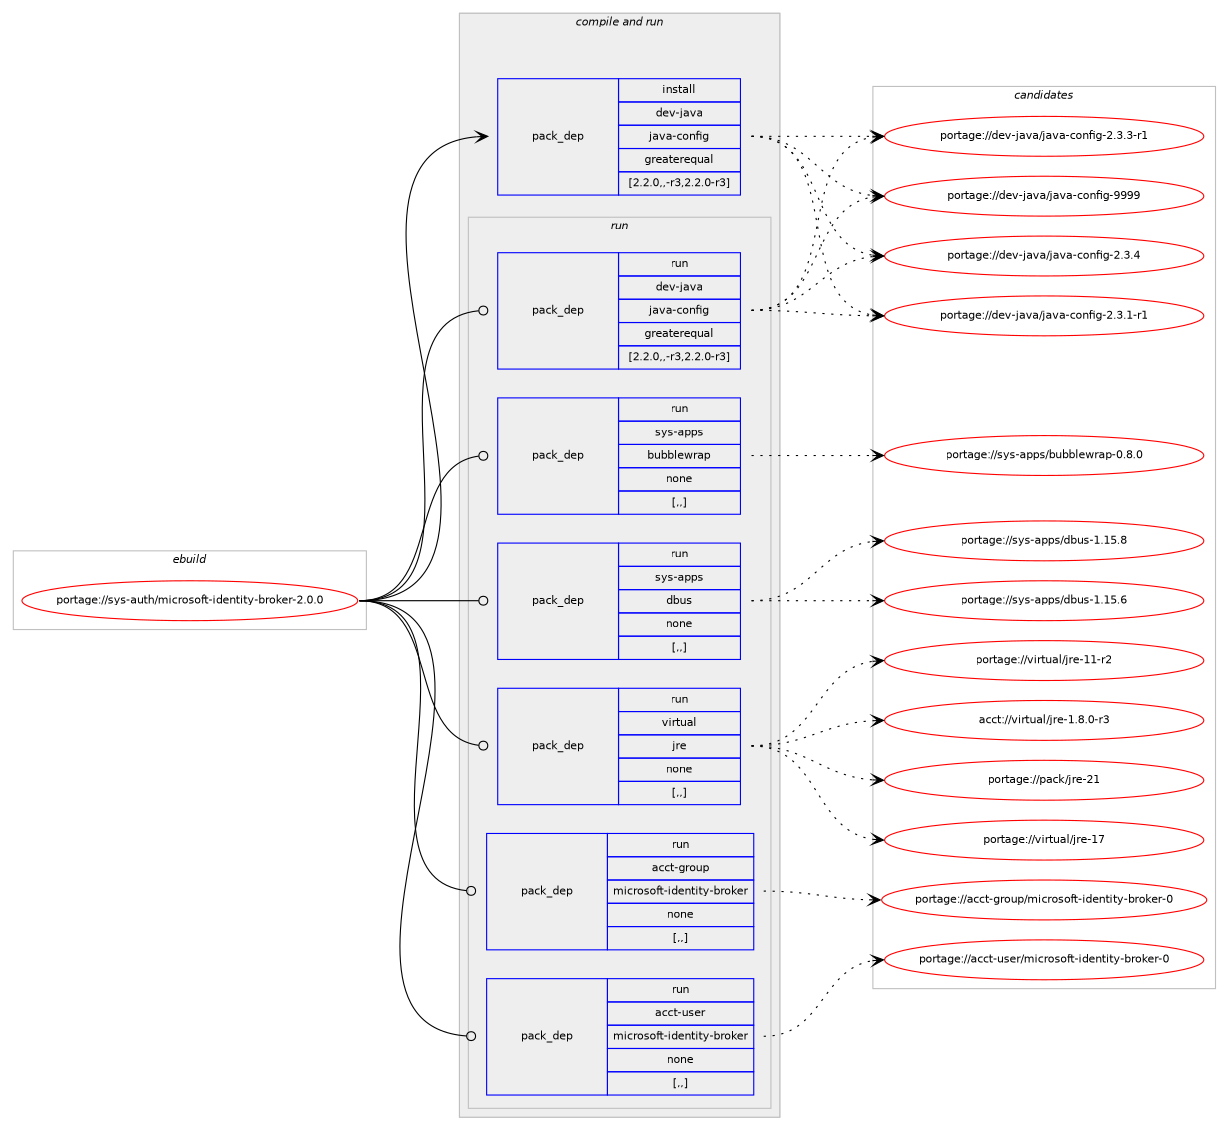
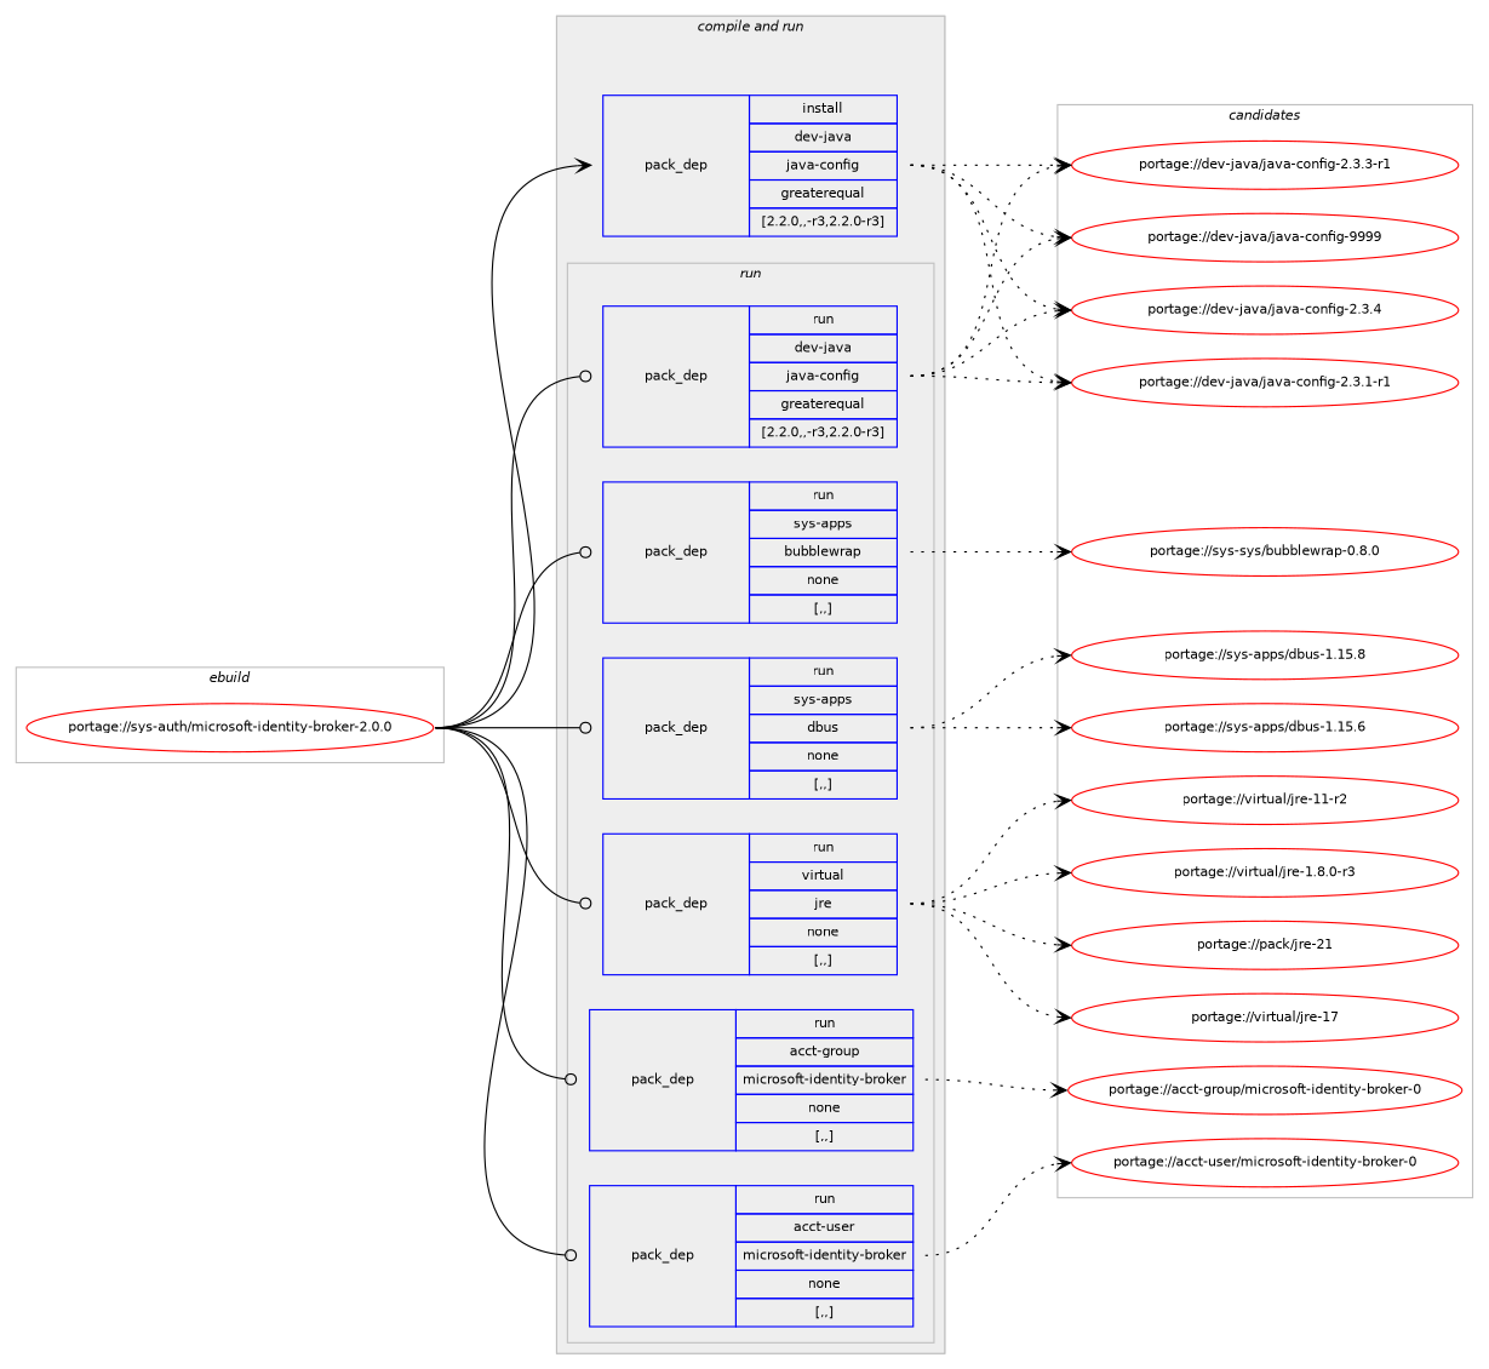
  digraph {
    compound=true
    concentrate=true
    fontname=Helvetica
    fontsize=10
    newrank=true
    rankdir=LR
    ranksep=1.5
    node [color=red fontname=Helvetica fontsize=10]
    edge [arrowhead=vee headport=w style=dotted tailport=e weight=100]
    n1 [label="portage://sys-auth/microsoft-identity-broker-2.0.0" width=4]
    n2 [color=blue label=<<TABLE BORDER="0" CELLBORDER="1" CELLSPACING="0" CELLPADDING="4" WIDTH="220"><TR><TD ROWSPAN="6" CELLPADDING="30">pack_dep</TD></TR><TR><TD WIDTH="110">install</TD></TR><TR><TD>dev-java</TD></TR><TR><TD>java-config</TD></TR><TR><TD>greaterequal</TD></TR><TR><TD>[2.2.0,,-r3,2.2.0-r3]</TD></TR></TABLE>> shape=none]
    n3 [color=blue label=<<TABLE BORDER="0" CELLBORDER="1" CELLSPACING="0" CELLPADDING="4" WIDTH="220"><TR><TD ROWSPAN="6" CELLPADDING="30">pack_dep</TD></TR><TR><TD WIDTH="110">run</TD></TR><TR><TD>acct-group</TD></TR><TR><TD>microsoft-identity-broker</TD></TR><TR><TD>none</TD></TR><TR><TD>[,,]</TD></TR></TABLE>> shape=none]
    n4 [color=blue label=<<TABLE BORDER="0" CELLBORDER="1" CELLSPACING="0" CELLPADDING="4" WIDTH="220"><TR><TD ROWSPAN="6" CELLPADDING="30">pack_dep</TD></TR><TR><TD WIDTH="110">run</TD></TR><TR><TD>acct-user</TD></TR><TR><TD>microsoft-identity-broker</TD></TR><TR><TD>none</TD></TR><TR><TD>[,,]</TD></TR></TABLE>> shape=none]
    n5 [color=blue label=<<TABLE BORDER="0" CELLBORDER="1" CELLSPACING="0" CELLPADDING="4" WIDTH="220"><TR><TD ROWSPAN="6" CELLPADDING="30">pack_dep</TD></TR><TR><TD WIDTH="110">run</TD></TR><TR><TD>dev-java</TD></TR><TR><TD>java-config</TD></TR><TR><TD>greaterequal</TD></TR><TR><TD>[2.2.0,,-r3,2.2.0-r3]</TD></TR></TABLE>> shape=none]
    n6 [color=blue label=<<TABLE BORDER="0" CELLBORDER="1" CELLSPACING="0" CELLPADDING="4" WIDTH="220"><TR><TD ROWSPAN="6" CELLPADDING="30">pack_dep</TD></TR><TR><TD WIDTH="110">run</TD></TR><TR><TD>sys-apps</TD></TR><TR><TD>bubblewrap</TD></TR><TR><TD>none</TD></TR><TR><TD>[,,]</TD></TR></TABLE>> shape=none]
    n7 [color=blue label=<<TABLE BORDER="0" CELLBORDER="1" CELLSPACING="0" CELLPADDING="4" WIDTH="220"><TR><TD ROWSPAN="6" CELLPADDING="30">pack_dep</TD></TR><TR><TD WIDTH="110">run</TD></TR><TR><TD>sys-apps</TD></TR><TR><TD>dbus</TD></TR><TR><TD>none</TD></TR><TR><TD>[,,]</TD></TR></TABLE>> shape=none]
    n8 [color=blue label=<<TABLE BORDER="0" CELLBORDER="1" CELLSPACING="0" CELLPADDING="4" WIDTH="220"><TR><TD ROWSPAN="6" CELLPADDING="30">pack_dep</TD></TR><TR><TD WIDTH="110">run</TD></TR><TR><TD>virtual</TD></TR><TR><TD>jre</TD></TR><TR><TD>none</TD></TR><TR><TD>[,,]</TD></TR></TABLE>> shape=none]
    n9 [label="portage://dev-java/java-config-9999" width=4]
    n10 [label="portage://dev-java/java-config-2.3.4" width=4]
    n11 [label="portage://dev-java/java-config-2.3.3-r1" width=4]
    n12 [label="portage://dev-java/java-config-2.3.1-r1" width=4]
    n13 [label="portage://acct-group/microsoft-identity-broker-0" width=4]
    n14 [label="portage://acct-user/microsoft-identity-broker-0" width=4]
-   n15 [label="portage://sys-apps/bubblewrap-0.8.0" width=4]
+   n15 [label="portage://sys-sys/bubblewrap-0.8.0" width=4]
    n16 [label="portage://sys-apps/dbus-1.15.8" width=4]
    n17 [label="portage://sys-apps/dbus-1.15.6" width=4]
    n18 [label="portage://pack/jre-21" width=4]
    n19 [label="portage://virtual/jre-17" width=4]
    n20 [label="portage://virtual/jre-11-r2" width=4]
-   n21 [label="acct://virtual/jre-1.8.0-r3" width=4]
+   n21 [label="portage://virtual/jre-1.8.0-r3" width=4]
    subgraph cluster_1 {
      color=gray
      label=<<i>ebuild</i>>
      n1
    }
    subgraph cluster_2 {
      color=gray
      label=<<i>dependencies</i>>
      subgraph cluster_3 {
        color=gray
        fillcolor="#eeeeee"
        label=<<i>compile</i>>
        style=filled
        subgraph sub_4 {
          color=gray
          fillcolor="#eeeeee"
          label=<<i>compile</i>>
          style=filled
          n2
        }
      }
      subgraph cluster_5 {
        color=gray
        fillcolor="#eeeeee"
        label=<<i>compile and run</i>>
        style=filled
      }
      subgraph cluster_6 {
        color=gray
        fillcolor="#eeeeee"
        label=<<i>run</i>>
        style=filled
        subgraph sub_7 {
          color=gray
          fillcolor="#eeeeee"
          label=<<i>run</i>>
          style=filled
          n3
        }
        subgraph sub_8 {
          color=gray
          fillcolor="#eeeeee"
          label=<<i>run</i>>
          style=filled
          n4
        }
        subgraph sub_9 {
          color=gray
          fillcolor="#eeeeee"
          label=<<i>run</i>>
          style=filled
          n5
        }
        subgraph sub_10 {
          color=gray
          fillcolor="#eeeeee"
          label=<<i>run</i>>
          style=filled
          n6
        }
        subgraph sub_11 {
          color=gray
          fillcolor="#eeeeee"
          label=<<i>run</i>>
          style=filled
          n7
        }
        subgraph sub_12 {
          color=gray
          fillcolor="#eeeeee"
          label=<<i>run</i>>
          style=filled
          n8
        }
      }
    }
    subgraph cluster_13 {
      color=gray
      label=<<i>candidates</i>>
      rank=same
      subgraph sub_14 {
        color=black
        label=<<i>candidates</i>>
        nodesep=1
        rank=same
        n9
        n10
        n11
        n12
      }
      subgraph sub_15 {
        color=black
        label=<<i>candidates</i>>
        nodesep=1
        rank=same
        n13
      }
      subgraph sub_16 {
        color=black
        label=<<i>candidates</i>>
        nodesep=1
        rank=same
        n14
      }
      subgraph sub_17 {
        color=black
        label=<<i>candidates</i>>
        nodesep=1
        rank=same
        n9
        n10
        n11
        n12
      }
      subgraph sub_18 {
        color=black
        label=<<i>candidates</i>>
        nodesep=1
        rank=same
        n15
      }
      subgraph sub_19 {
        color=black
        label=<<i>candidates</i>>
        nodesep=1
        rank=same
        n16
        n17
      }
      subgraph sub_20 {
        color=black
        label=<<i>candidates</i>>
        nodesep=1
        rank=same
        n18
        n19
        n20
        n21
      }
    }
    n1 -> n2 [style=solid weight=20]
    n1 -> n3 [arrowhead=odot style=solid weight=20]
    n1 -> n4 [arrowhead=odot style=solid weight=20]
    n1 -> n5 [arrowhead=odot style=solid weight=20]
    n1 -> n6 [arrowhead=odot style=solid weight=20]
    n1 -> n7 [arrowhead=odot style=solid weight=20]
    n1 -> n8 [arrowhead=odot style=solid weight=20]
    n2 -> n9
    n2 -> n10
    n2 -> n11
    n2 -> n12
    n3 -> n13
    n4 -> n14
    n5 -> n9
    n5 -> n10
    n5 -> n11
    n5 -> n12
    n6 -> n15
    n7 -> n16
    n7 -> n17
    n8 -> n18
    n8 -> n19
    n8 -> n20
    n8 -> n21
  }
